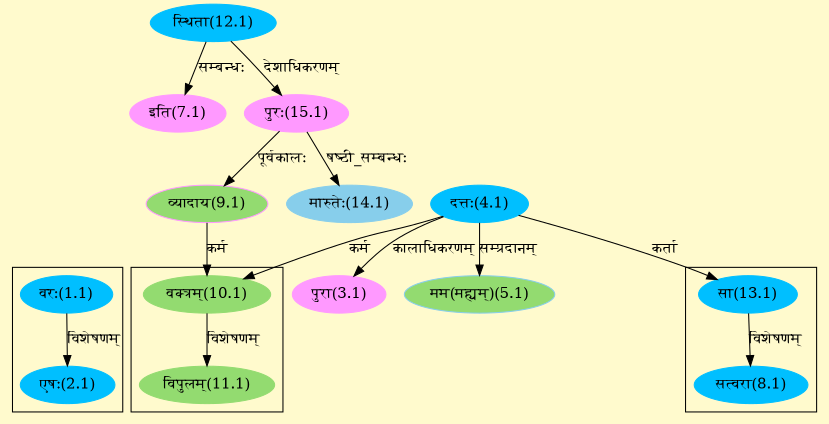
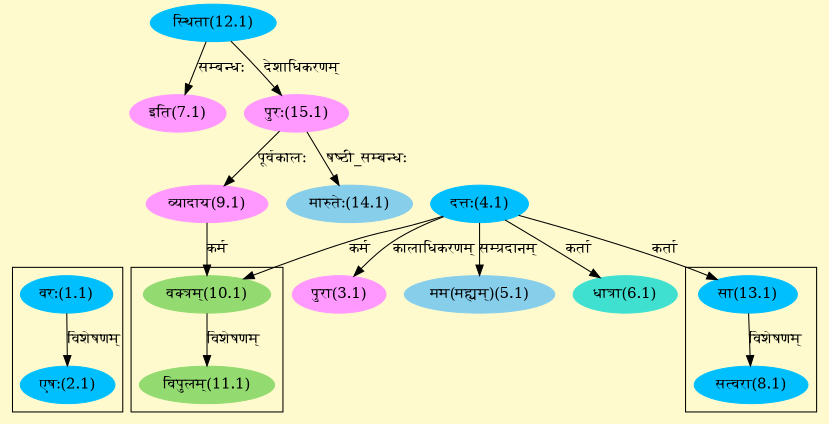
  digraph {
    bgcolor=lemonchiffon1
    compound=true
    rankdir=BT
    node [color="#00BFFF" style=filled]
    edge [dir=back]
    n1 [label="एषः(2.1)"]
    n2 [label="वरः(1.1)"]
    n3 [label="सत्वरा(8.1)"]
    n4 [label="सा(13.1)"]
    n5 [color="#93DB70" label="विपुलम्(11.1)"]
    n6 [color="#93DB70" label="वक्त्रम्(10.1)"]
    n7 [label="दत्तः(4.1)"]
-   n8 [color="#FF99FF" label="व्यादाय(9.1)" fillcolor="#93DB70"]
+   n8 [color="#FF99FF" label="व्यादाय(9.1)"]
    n9 [color="#FF99FF" label="पुरः(15.1)"]
    n10 [color="#FF99FF" label="पुरा(3.1)"]
-   n11 [color="#87CEEB" label="मम(मह्यम्)(5.1)" fillcolor="#93DB70"]
+   n11 [color="#87CEEB" label="मम(मह्यम्)(5.1)"]
+   n12 [color="#40E0D0" label="धात्रा(6.1)"]
    n13 [color="#FF99FF" label="इति(7.1)"]
    n14 [label="स्थिता(12.1)"]
    n15 [color="#87CEEB" label="मारुतेः(14.1)"]
    subgraph cluster_1 {
      n1
      n2
    }
    subgraph cluster_2 {
      n3
      n4
    }
    subgraph cluster_3 {
      n5
      n6
    }
    n1 -> n2 [label="विशेषणम्"]
    n3 -> n4 [label="विशेषणम्"]
    n4 -> n7 [label="कर्ता"]
    n5 -> n6 [label="विशेषणम्"]
    n6 -> n7 [label="कर्म"]
    n6 -> n8 [label="कर्म"]
    n8 -> n9 [label="पूर्वकालः"]
    n9 -> n14 [label="देशाधिकरणम्"]
    n10 -> n7 [label="कालाधिकरणम्"]
    n11 -> n7 [label="सम्प्रदानम्"]
+   n12 -> n7 [label="कर्ता"]
    n13 -> n14 [label="सम्बन्धः"]
    n15 -> n9 [label="षष्ठी_सम्बन्धः"]
  }
